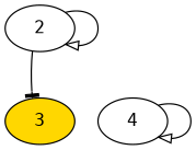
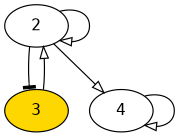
  digraph {
    fontname="DejaVu Sans Mono"
    node [fillcolor=white fontname="DejaVu Sans Mono" style=filled]
    edge [arrowhead=onormal fontname="DejaVu Sans Mono"]
    2
    3 [fillcolor=gold]
    4
    2 -> 2
    2 -> 3 [arrowhead=tee]
+   2 -> 4
+   3 -> 2
    4 -> 4
  }
